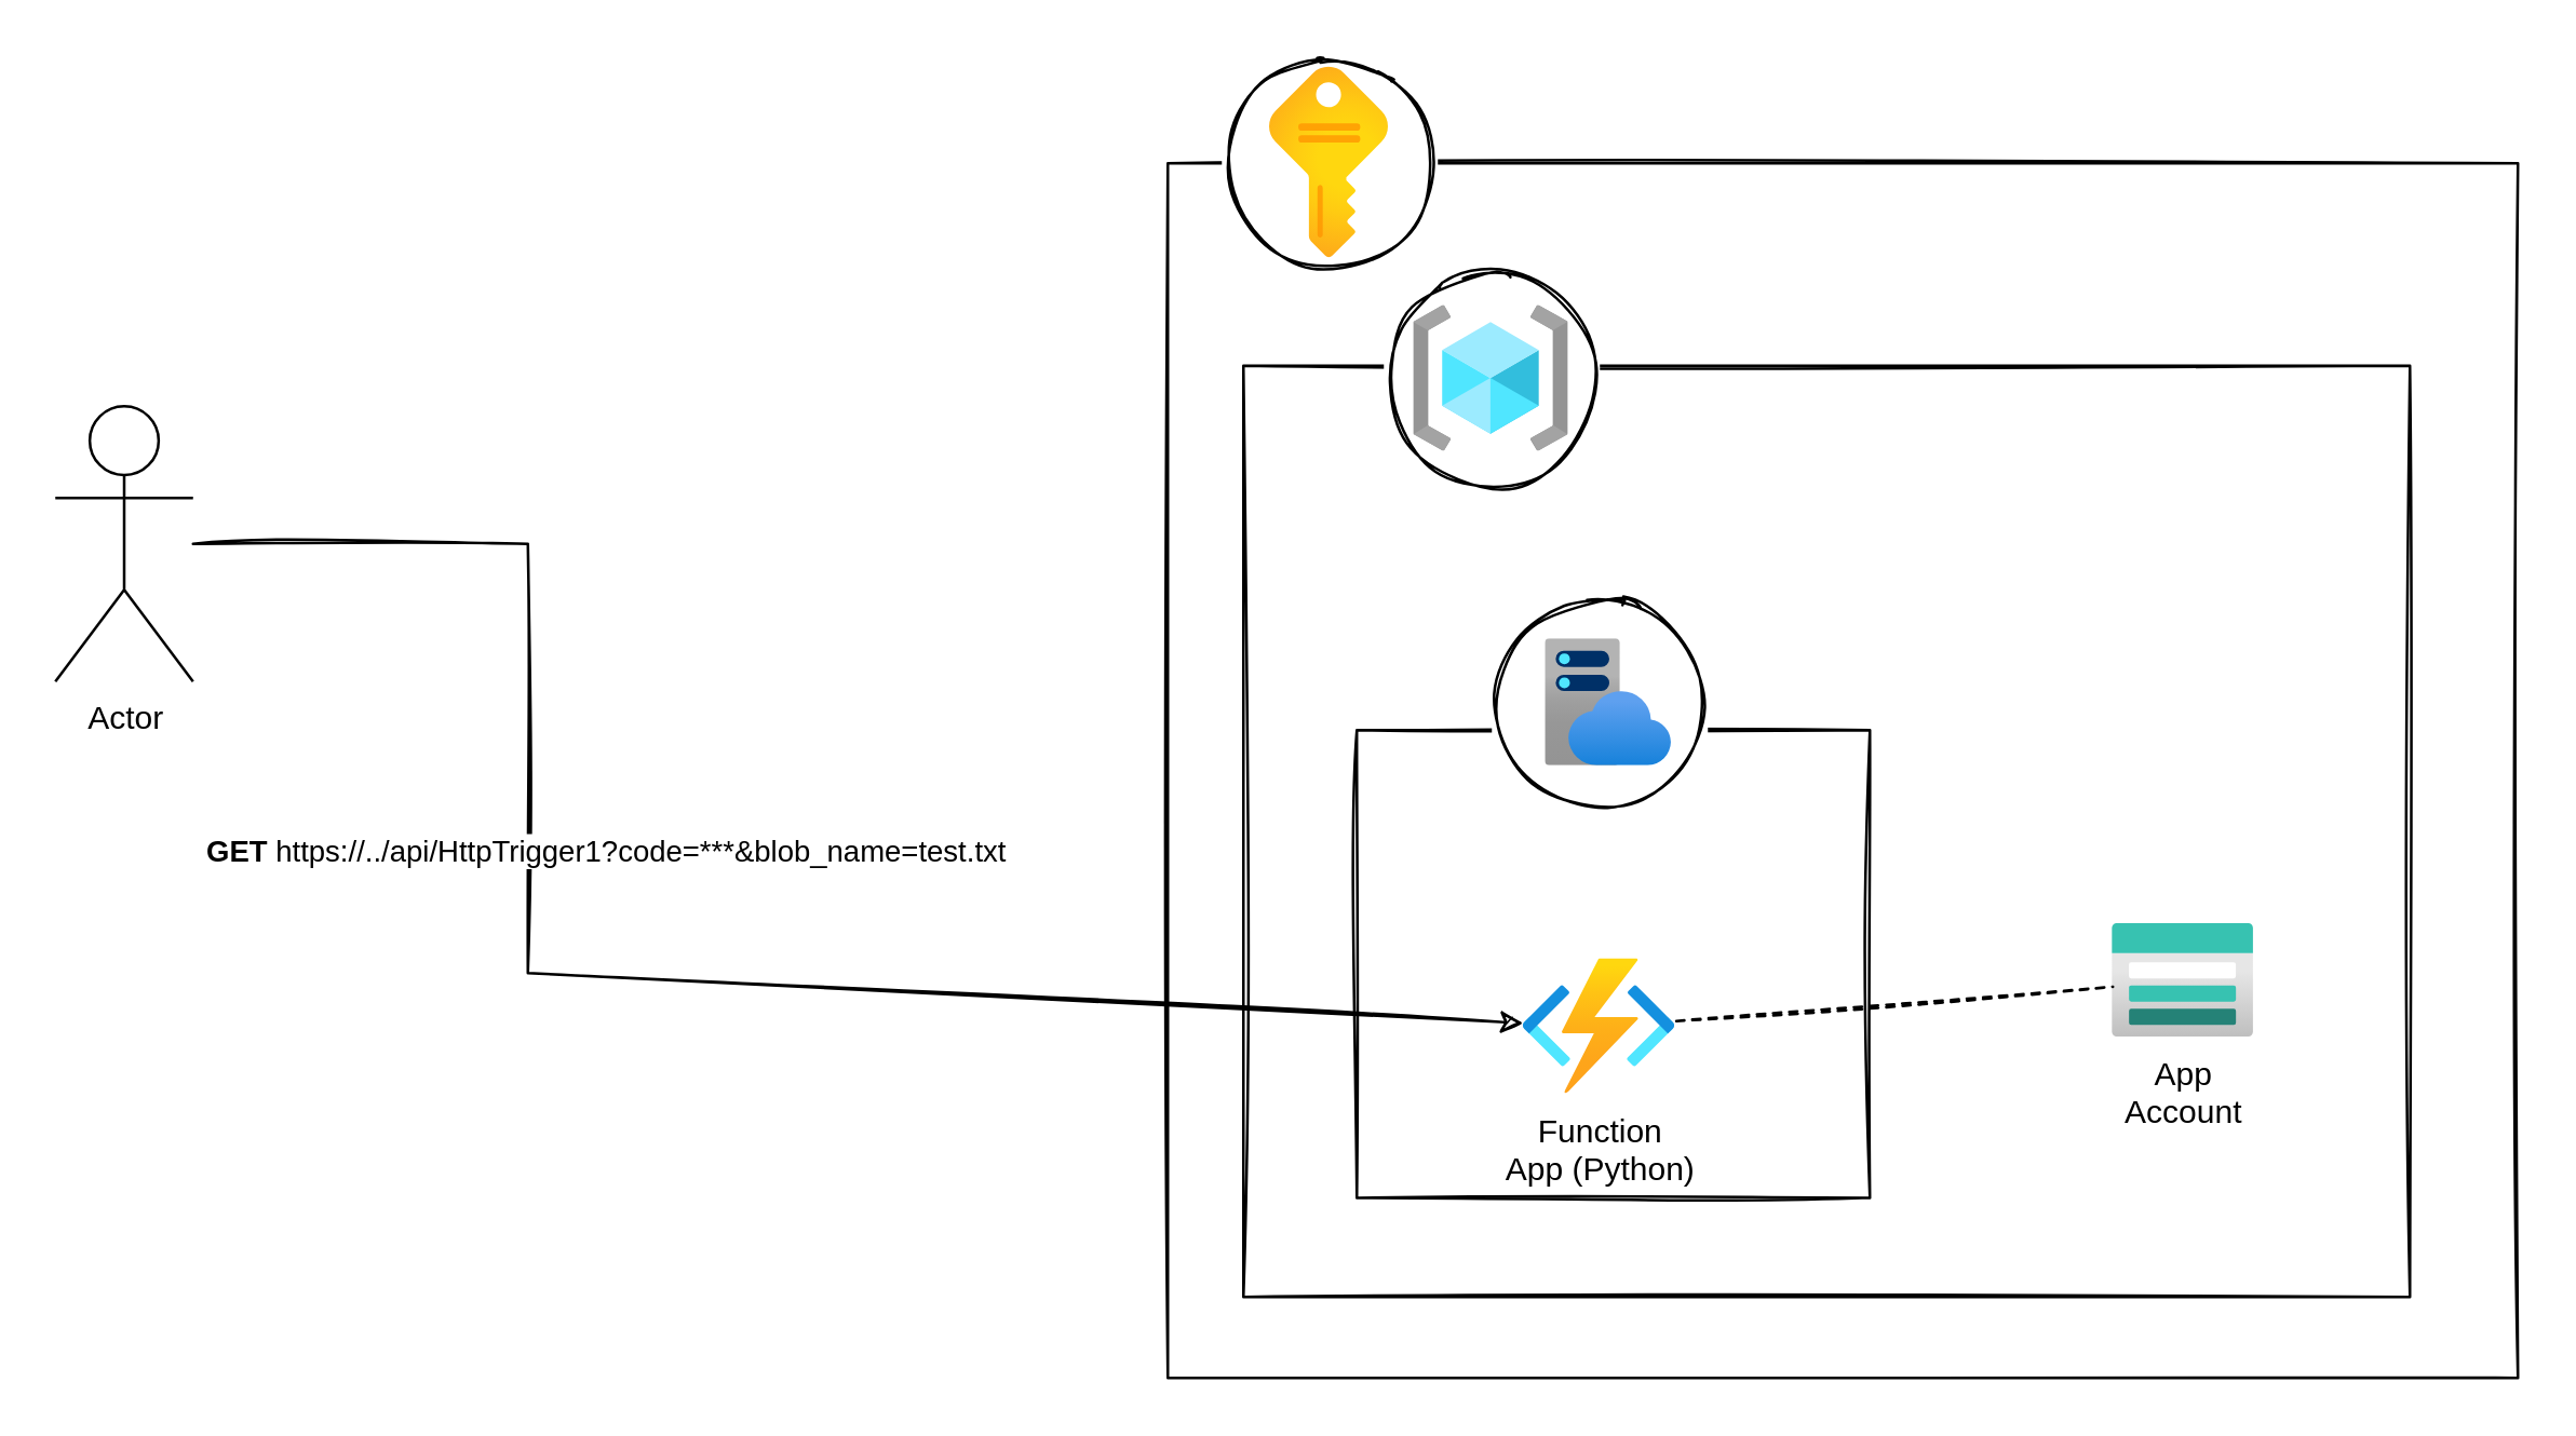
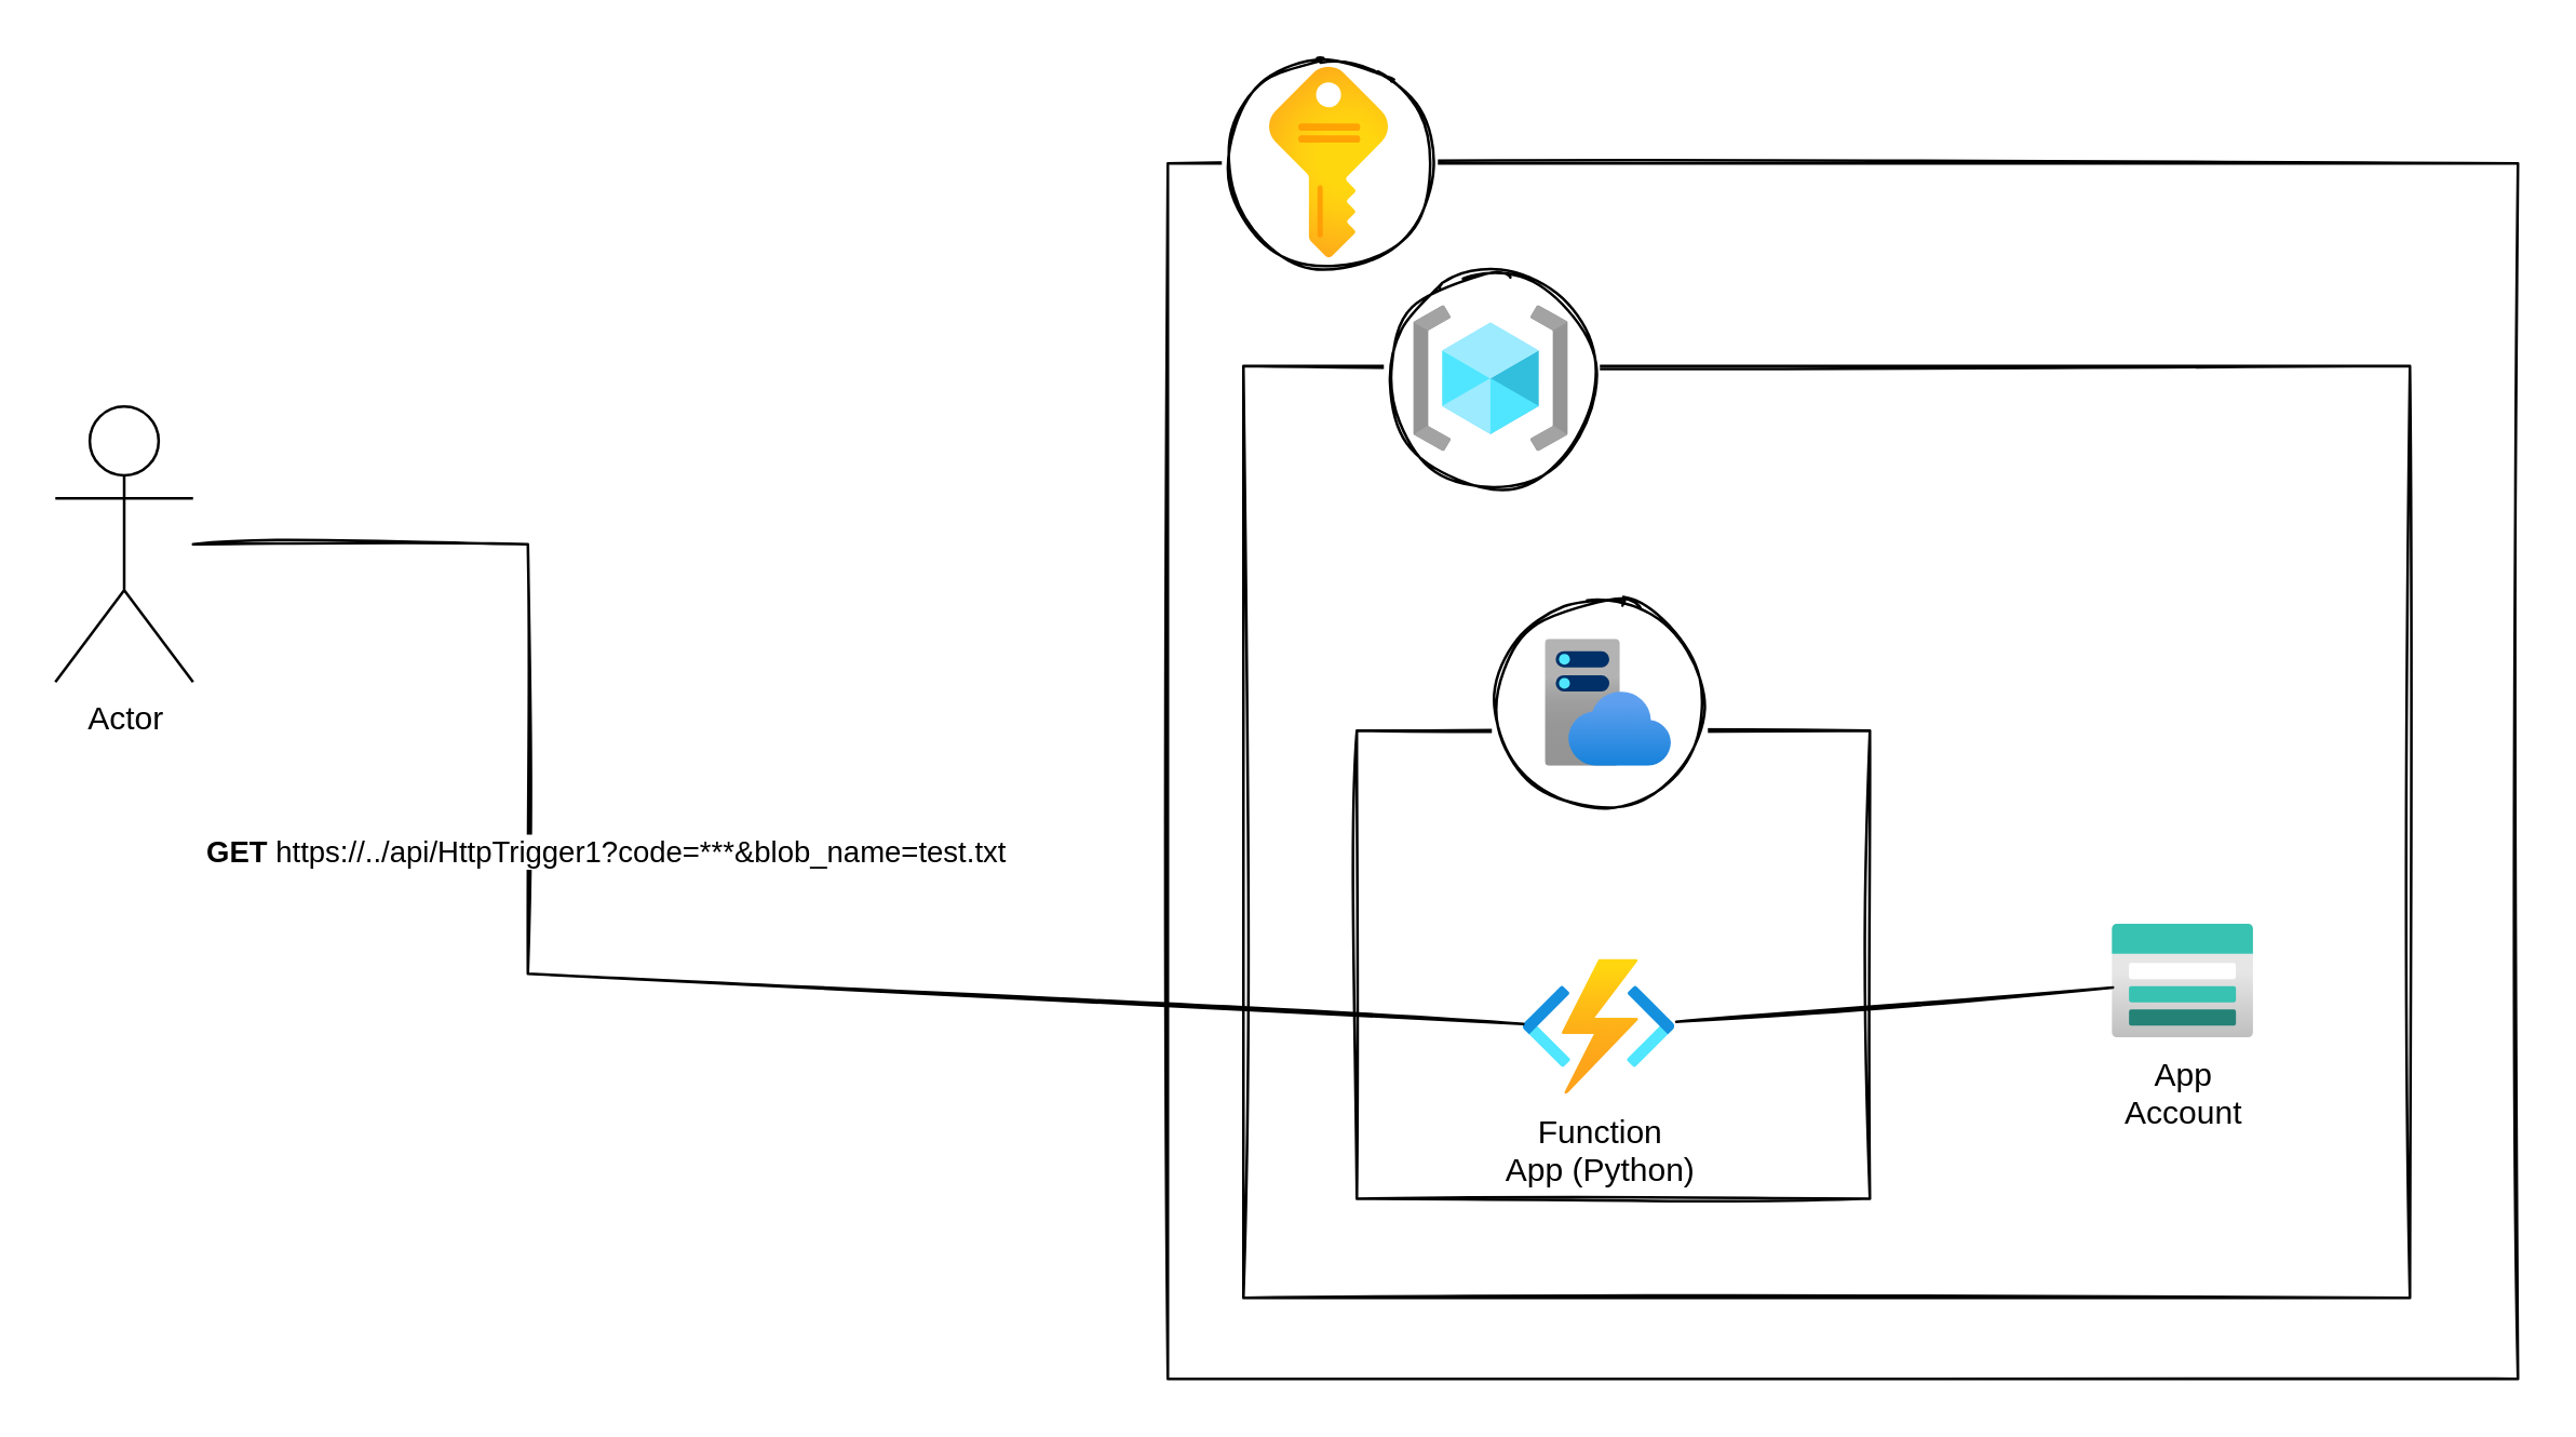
  <mxCell id="0" />
  <mxCell id="1" parent="0" />
  <mxCell id="2" value="" style="rounded=0;whiteSpace=wrap;html=1;fillColor=none;sketch=1;" parent="1" vertex="1"><mxGeometry x="432" y="60" width="500" height="450" as="geometry" /></mxCell>
  <mxCell id="3" value="" style="rounded=0;whiteSpace=wrap;html=1;fillColor=none;sketch=1;" parent="1" vertex="1"><mxGeometry x="460" y="135" width="432" height="345" as="geometry" /></mxCell>
  <mxCell id="4" value="App&lt;br&gt;Account" style="aspect=fixed;html=1;points=[];align=center;image;fontSize=12;image=img/lib/azure2/storage/Storage_Accounts.svg;" parent="1" vertex="1"><mxGeometry x="782" y="342" width="52.5" height="42" as="geometry" /></mxCell>
  <mxCell id="5" value="" style="group;fillColor=default;" parent="1" vertex="1" connectable="0"><mxGeometry x="452" y="20" width="80" height="80" as="geometry" /></mxCell>
  <mxCell id="6" value="" style="ellipse;whiteSpace=wrap;html=1;aspect=fixed;rounded=0;sketch=1;fillColor=none;" parent="5" vertex="1"><mxGeometry width="80" height="80" as="geometry" /></mxCell>
  <mxCell id="7" value="" style="aspect=fixed;html=1;points=[];align=center;image;fontSize=12;image=img/lib/azure2/general/Subscriptions.svg;" parent="5" vertex="1"><mxGeometry x="18" y="4.5" width="44" height="71" as="geometry" /></mxCell>
  <mxCell id="8" value="" style="group;fillColor=default;" parent="1" vertex="1" connectable="0"><mxGeometry x="512" y="100" width="80" height="80" as="geometry" /></mxCell>
  <mxCell id="9" value="" style="ellipse;whiteSpace=wrap;html=1;aspect=fixed;rounded=0;sketch=1;fillColor=none;" parent="8" vertex="1"><mxGeometry width="80" height="80" as="geometry" /></mxCell>
  <mxCell id="10" value="" style="aspect=fixed;html=1;points=[];align=center;image;fontSize=12;image=img/lib/azure2/general/Resource_Groups.svg;" parent="8" vertex="1"><mxGeometry x="11.31" y="13" width="57.38" height="54" as="geometry" /></mxCell>
  <mxCell id="11" value="" style="rounded=0;whiteSpace=wrap;html=1;fillColor=none;sketch=1;" parent="1" vertex="1"><mxGeometry x="502" y="270" width="190" height="173.25" as="geometry" /></mxCell>
  <mxCell id="12" value="" style="group;fillColor=default;" parent="1" vertex="1" connectable="0"><mxGeometry x="552" y="220" width="80" height="80" as="geometry" /></mxCell>
  <mxCell id="13" value="" style="ellipse;whiteSpace=wrap;html=1;aspect=fixed;rounded=0;sketch=1;fillColor=none;" parent="12" vertex="1"><mxGeometry width="80" height="80" as="geometry" /></mxCell>
  <mxCell id="14" value="" style="aspect=fixed;html=1;points=[];align=center;image;fontSize=12;image=img/lib/azure2/app_services/App_Service_Plans.svg;" parent="12" vertex="1"><mxGeometry x="20" y="16.5" width="47" height="47" as="geometry" /></mxCell>
  <mxCell id="15" value="Function&lt;br&gt;App (Python)" style="aspect=fixed;html=1;points=[];align=center;image;fontSize=12;image=img/lib/azure2/compute/Function_Apps.svg;" parent="1" vertex="1"><mxGeometry x="563.66" y="355" width="56.67" height="50" as="geometry" /></mxCell>
- <mxCell id="16" value="" style="endArrow=none;html=1;rounded=0;sketch=1;dashed=1;" parent="1" source="15" target="4" edge="1"><mxGeometry width="50" height="50" relative="1" as="geometry"><mxPoint x="762" y="370" as="sourcePoint" /><mxPoint x="812" y="320" as="targetPoint" /></mxGeometry></mxCell>
+ <mxCell id="16" value="" style="endArrow=none;html=1;rounded=0;sketch=1;" parent="1" source="15" target="4" edge="1"><mxGeometry width="50" height="50" relative="1" as="geometry"><mxPoint x="762" y="370" as="sourcePoint" /><mxPoint x="812" y="320" as="targetPoint" /></mxGeometry></mxCell>
  <mxCell id="17" value="Actor" style="shape=umlActor;verticalLabelPosition=bottom;verticalAlign=top;html=1;outlineConnect=0;" vertex="1" parent="1"><mxGeometry x="20" y="150" width="51" height="102" as="geometry" /></mxCell>
- <mxCell id="18" value="" style="endArrow=classic;html=1;rounded=0;sketch=1;" edge="1" parent="1" source="17" target="15"><mxGeometry width="50" height="50" relative="1" as="geometry"><mxPoint x="495" y="380" as="sourcePoint" /><mxPoint x="545" y="330" as="targetPoint" /><Array as="points"><mxPoint x="195" y="201" /><mxPoint x="195" y="360" /></Array></mxGeometry></mxCell>
+ <mxCell id="18" value="" style="endArrow=none;html=1;rounded=0;sketch=1;" edge="1" parent="1" source="17" target="15"><mxGeometry width="50" height="50" relative="1" as="geometry"><mxPoint x="495" y="380" as="sourcePoint" /><mxPoint x="545" y="330" as="targetPoint" /><Array as="points"><mxPoint x="195" y="201" /><mxPoint x="195" y="360" /></Array></mxGeometry></mxCell>
  <mxCell id="19" value="&lt;b&gt;GET&amp;nbsp;&lt;/b&gt;https://../api/HttpTrigger1?code=***&amp;amp;blob_name=test.txt" style="edgeLabel;html=1;align=center;verticalAlign=middle;resizable=0;points=[];" vertex="1" connectable="0" parent="18"><mxGeometry x="-0.611" y="3" relative="1" as="geometry"><mxPoint x="25" y="110" as="offset" /></mxGeometry></mxCell>
